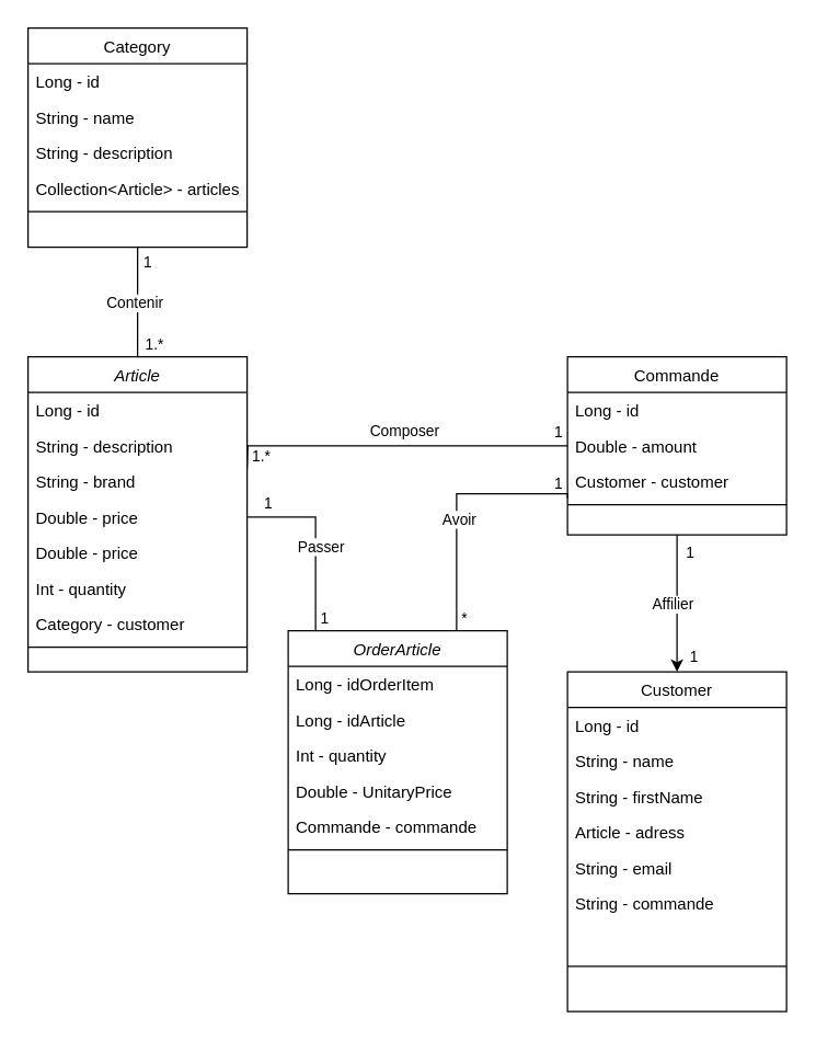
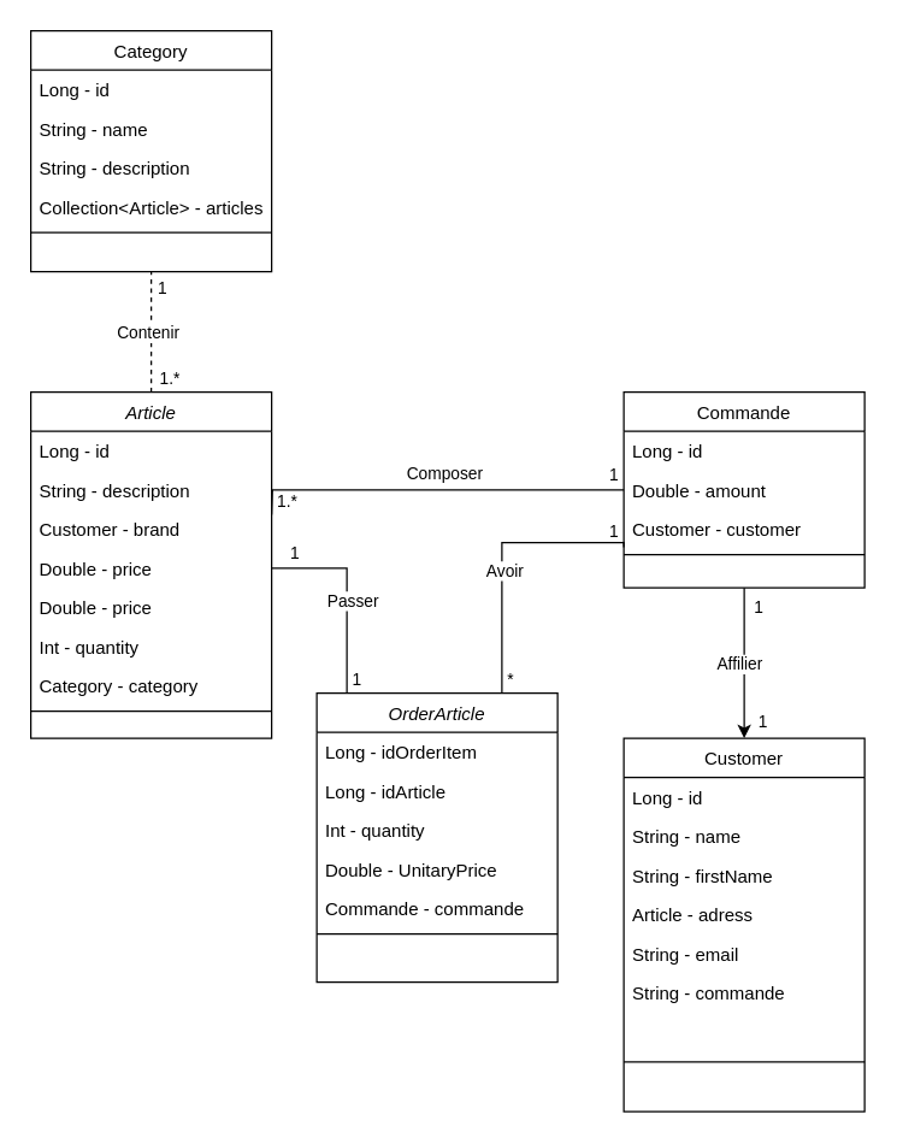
  <mxCell id="0" />
  <mxCell id="1" parent="0" />
  <mxCell id="2" value="Article" style="swimlane;fontStyle=2;align=center;verticalAlign=top;childLayout=stackLayout;horizontal=1;startSize=26;horizontalStack=0;resizeParent=1;resizeLast=0;collapsible=1;marginBottom=0;rounded=0;shadow=0;strokeWidth=1;" parent="1" vertex="1"><mxGeometry x="20" y="260" width="160" height="230" as="geometry"><mxRectangle x="230" y="140" width="160" height="26" as="alternateBounds" /></mxGeometry></mxCell>
  <mxCell id="3" value="Long - id" style="text;align=left;verticalAlign=top;spacingLeft=4;spacingRight=4;overflow=hidden;rotatable=0;points=[[0,0.5],[1,0.5]];portConstraint=eastwest;" parent="2" vertex="1"><mxGeometry y="26" width="160" height="26" as="geometry" /></mxCell>
  <mxCell id="4" value="String - description" style="text;align=left;verticalAlign=top;spacingLeft=4;spacingRight=4;overflow=hidden;rotatable=0;points=[[0,0.5],[1,0.5]];portConstraint=eastwest;rounded=0;shadow=0;html=0;" parent="2" vertex="1"><mxGeometry y="52" width="160" height="26" as="geometry" /></mxCell>
- <mxCell id="5" value="String - brand" style="text;align=left;verticalAlign=top;spacingLeft=4;spacingRight=4;overflow=hidden;rotatable=0;points=[[0,0.5],[1,0.5]];portConstraint=eastwest;rounded=0;shadow=0;html=0;" parent="2" vertex="1"><mxGeometry y="78" width="160" height="26" as="geometry" /></mxCell>
+ <mxCell id="5" value="Customer - brand" style="text;align=left;verticalAlign=top;spacingLeft=4;spacingRight=4;overflow=hidden;rotatable=0;points=[[0,0.5],[1,0.5]];portConstraint=eastwest;rounded=0;shadow=0;html=0;" parent="2" vertex="1"><mxGeometry y="78" width="160" height="26" as="geometry" /></mxCell>
  <mxCell id="6" value="Double - price" style="text;align=left;verticalAlign=top;spacingLeft=4;spacingRight=4;overflow=hidden;rotatable=0;points=[[0,0.5],[1,0.5]];portConstraint=eastwest;rounded=0;shadow=0;html=0;" parent="2" vertex="1"><mxGeometry y="104" width="160" height="26" as="geometry" /></mxCell>
  <mxCell id="7" value="Double - price" style="text;align=left;verticalAlign=top;spacingLeft=4;spacingRight=4;overflow=hidden;rotatable=0;points=[[0,0.5],[1,0.5]];portConstraint=eastwest;rounded=0;shadow=0;html=0;" parent="2" vertex="1"><mxGeometry y="130" width="160" height="26" as="geometry" /></mxCell>
  <mxCell id="8" value="Int - quantity" style="text;align=left;verticalAlign=top;spacingLeft=4;spacingRight=4;overflow=hidden;rotatable=0;points=[[0,0.5],[1,0.5]];portConstraint=eastwest;rounded=0;shadow=0;html=0;" parent="2" vertex="1"><mxGeometry y="156" width="160" height="26" as="geometry" /></mxCell>
- <mxCell id="9" value="Category - customer" style="text;align=left;verticalAlign=top;spacingLeft=4;spacingRight=4;overflow=hidden;rotatable=0;points=[[0,0.5],[1,0.5]];portConstraint=eastwest;rounded=0;shadow=0;html=0;" parent="2" vertex="1"><mxGeometry y="182" width="160" height="26" as="geometry" /></mxCell>
+ <mxCell id="9" value="Category - category" style="text;align=left;verticalAlign=top;spacingLeft=4;spacingRight=4;overflow=hidden;rotatable=0;points=[[0,0.5],[1,0.5]];portConstraint=eastwest;rounded=0;shadow=0;html=0;" parent="2" vertex="1"><mxGeometry y="182" width="160" height="26" as="geometry" /></mxCell>
  <mxCell id="10" value="" style="line;html=1;strokeWidth=1;align=left;verticalAlign=middle;spacingTop=-1;spacingLeft=3;spacingRight=3;rotatable=0;labelPosition=right;points=[];portConstraint=eastwest;" parent="2" vertex="1"><mxGeometry y="208" width="160" height="8" as="geometry" /></mxCell>
  <mxCell id="11" value="Category" style="swimlane;fontStyle=0;align=center;verticalAlign=top;childLayout=stackLayout;horizontal=1;startSize=26;horizontalStack=0;resizeParent=1;resizeLast=0;collapsible=1;marginBottom=0;rounded=0;shadow=0;strokeWidth=1;" parent="1" vertex="1"><mxGeometry x="20" y="20" width="160" height="160" as="geometry"><mxRectangle x="130" y="380" width="160" height="26" as="alternateBounds" /></mxGeometry></mxCell>
  <mxCell id="12" value="Long - id" style="text;align=left;verticalAlign=top;spacingLeft=4;spacingRight=4;overflow=hidden;rotatable=0;points=[[0,0.5],[1,0.5]];portConstraint=eastwest;" parent="11" vertex="1"><mxGeometry y="26" width="160" height="26" as="geometry" /></mxCell>
  <mxCell id="13" value="String - name" style="text;align=left;verticalAlign=top;spacingLeft=4;spacingRight=4;overflow=hidden;rotatable=0;points=[[0,0.5],[1,0.5]];portConstraint=eastwest;rounded=0;shadow=0;html=0;" parent="11" vertex="1"><mxGeometry y="52" width="160" height="26" as="geometry" /></mxCell>
  <mxCell id="14" value="String - description" style="text;align=left;verticalAlign=top;spacingLeft=4;spacingRight=4;overflow=hidden;rotatable=0;points=[[0,0.5],[1,0.5]];portConstraint=eastwest;rounded=0;shadow=0;html=0;" parent="11" vertex="1"><mxGeometry y="78" width="160" height="26" as="geometry" /></mxCell>
  <mxCell id="15" value="Collection&lt;Article&gt; - articles" style="text;align=left;verticalAlign=top;spacingLeft=4;spacingRight=4;overflow=hidden;rotatable=0;points=[[0,0.5],[1,0.5]];portConstraint=eastwest;rounded=0;shadow=0;html=0;" parent="11" vertex="1"><mxGeometry y="104" width="160" height="26" as="geometry" /></mxCell>
  <mxCell id="16" value="" style="line;html=1;strokeWidth=1;align=left;verticalAlign=middle;spacingTop=-1;spacingLeft=3;spacingRight=3;rotatable=0;labelPosition=right;points=[];portConstraint=eastwest;" parent="11" vertex="1"><mxGeometry y="130" width="160" height="8" as="geometry" /></mxCell>
  <mxCell id="17" value="Customer" style="swimlane;fontStyle=0;align=center;verticalAlign=top;childLayout=stackLayout;horizontal=1;startSize=26;horizontalStack=0;resizeParent=1;resizeLast=0;collapsible=1;marginBottom=0;rounded=0;shadow=0;strokeWidth=1;" parent="1" vertex="1"><mxGeometry x="414" y="490" width="160" height="248" as="geometry"><mxRectangle x="130" y="380" width="160" height="26" as="alternateBounds" /></mxGeometry></mxCell>
  <mxCell id="18" value="Long - id" style="text;align=left;verticalAlign=top;spacingLeft=4;spacingRight=4;overflow=hidden;rotatable=0;points=[[0,0.5],[1,0.5]];portConstraint=eastwest;" parent="17" vertex="1"><mxGeometry y="26" width="160" height="26" as="geometry" /></mxCell>
  <mxCell id="19" value="String - name" style="text;align=left;verticalAlign=top;spacingLeft=4;spacingRight=4;overflow=hidden;rotatable=0;points=[[0,0.5],[1,0.5]];portConstraint=eastwest;rounded=0;shadow=0;html=0;" parent="17" vertex="1"><mxGeometry y="52" width="160" height="26" as="geometry" /></mxCell>
  <mxCell id="20" value="String - firstName" style="text;align=left;verticalAlign=top;spacingLeft=4;spacingRight=4;overflow=hidden;rotatable=0;points=[[0,0.5],[1,0.5]];portConstraint=eastwest;" parent="17" vertex="1"><mxGeometry y="78" width="160" height="26" as="geometry" /></mxCell>
  <mxCell id="21" value="Article - adress" style="text;align=left;verticalAlign=top;spacingLeft=4;spacingRight=4;overflow=hidden;rotatable=0;points=[[0,0.5],[1,0.5]];portConstraint=eastwest;" parent="17" vertex="1"><mxGeometry y="104" width="160" height="26" as="geometry" /></mxCell>
  <mxCell id="22" value="String - email" style="text;align=left;verticalAlign=top;spacingLeft=4;spacingRight=4;overflow=hidden;rotatable=0;points=[[0,0.5],[1,0.5]];portConstraint=eastwest;" parent="17" vertex="1"><mxGeometry y="130" width="160" height="26" as="geometry" /></mxCell>
  <mxCell id="23" value="String - commande" style="text;align=left;verticalAlign=top;spacingLeft=4;spacingRight=4;overflow=hidden;rotatable=0;points=[[0,0.5],[1,0.5]];portConstraint=eastwest;rounded=0;shadow=0;html=0;" parent="17" vertex="1"><mxGeometry y="156" width="160" height="26" as="geometry" /></mxCell>
  <mxCell id="24" value="" style="line;html=1;strokeWidth=1;align=left;verticalAlign=middle;spacingTop=-1;spacingLeft=3;spacingRight=3;rotatable=0;labelPosition=right;points=[];portConstraint=eastwest;" parent="17" vertex="1"><mxGeometry y="182" width="160" height="66" as="geometry" /></mxCell>
  <mxCell id="25" value="Commande" style="swimlane;fontStyle=0;align=center;verticalAlign=top;childLayout=stackLayout;horizontal=1;startSize=26;horizontalStack=0;resizeParent=1;resizeLast=0;collapsible=1;marginBottom=0;rounded=0;shadow=0;strokeWidth=1;" parent="1" vertex="1"><mxGeometry x="414" y="260" width="160" height="130" as="geometry"><mxRectangle x="130" y="380" width="160" height="26" as="alternateBounds" /></mxGeometry></mxCell>
  <mxCell id="26" value="Long - id" style="text;align=left;verticalAlign=top;spacingLeft=4;spacingRight=4;overflow=hidden;rotatable=0;points=[[0,0.5],[1,0.5]];portConstraint=eastwest;" parent="25" vertex="1"><mxGeometry y="26" width="160" height="26" as="geometry" /></mxCell>
  <mxCell id="27" value="Double - amount" style="text;align=left;verticalAlign=top;spacingLeft=4;spacingRight=4;overflow=hidden;rotatable=0;points=[[0,0.5],[1,0.5]];portConstraint=eastwest;rounded=0;shadow=0;html=0;" parent="25" vertex="1"><mxGeometry y="52" width="160" height="26" as="geometry" /></mxCell>
  <mxCell id="28" value="Customer - customer" style="text;align=left;verticalAlign=top;spacingLeft=4;spacingRight=4;overflow=hidden;rotatable=0;points=[[0,0.5],[1,0.5]];portConstraint=eastwest;rounded=0;shadow=0;html=0;" parent="25" vertex="1"><mxGeometry y="78" width="160" height="26" as="geometry" /></mxCell>
  <mxCell id="29" value="" style="line;html=1;strokeWidth=1;align=left;verticalAlign=middle;spacingTop=-1;spacingLeft=3;spacingRight=3;rotatable=0;labelPosition=right;points=[];portConstraint=eastwest;" parent="25" vertex="1"><mxGeometry y="104" width="160" height="8" as="geometry" /></mxCell>
  <mxCell id="30" value="" style="endArrow=none;html=1;edgeStyle=orthogonalEdgeStyle;rounded=0;entryX=0;entryY=0.5;entryDx=0;entryDy=0;" parent="1" target="27" edge="1"><mxGeometry relative="1" as="geometry"><mxPoint x="180" y="341.5" as="sourcePoint" /><mxPoint x="340" y="341.5" as="targetPoint" /></mxGeometry></mxCell>
  <mxCell id="31" value="1.*" style="edgeLabel;resizable=0;html=1;align=left;verticalAlign=bottom;" parent="30" connectable="0" vertex="1"><mxGeometry x="-1" relative="1" as="geometry"><mxPoint x="2" y="-1" as="offset" /></mxGeometry></mxCell>
  <mxCell id="32" value="1" style="edgeLabel;resizable=0;html=1;align=right;verticalAlign=bottom;" parent="30" connectable="0" vertex="1"><mxGeometry x="1" relative="1" as="geometry"><mxPoint x="-3" y="-2" as="offset" /></mxGeometry></mxCell>
  <mxCell id="33" value="Composer" style="edgeLabel;html=1;align=center;verticalAlign=middle;resizable=0;points=[];" parent="30" vertex="1" connectable="0"><mxGeometry x="0.342" y="-2" relative="1" as="geometry"><mxPoint x="-37" y="-14" as="offset" /></mxGeometry></mxCell>
- <mxCell id="34" value="" style="endArrow=none;html=1;edgeStyle=orthogonalEdgeStyle;rounded=0;exitX=0.5;exitY=0;exitDx=0;exitDy=0;entryX=0.5;entryY=1;entryDx=0;entryDy=0;" parent="1" source="2" target="11" edge="1"><mxGeometry relative="1" as="geometry"><mxPoint x="160" y="430" as="sourcePoint" /><mxPoint x="320" y="430" as="targetPoint" /></mxGeometry></mxCell>
+ <mxCell id="34" value="" style="endArrow=none;html=1;edgeStyle=orthogonalEdgeStyle;rounded=0;exitX=0.5;exitY=0;exitDx=0;exitDy=0;entryX=0.5;entryY=1;entryDx=0;entryDy=0;dashed=1;" parent="1" source="2" target="11" edge="1"><mxGeometry relative="1" as="geometry"><mxPoint x="160" y="430" as="sourcePoint" /><mxPoint x="320" y="430" as="targetPoint" /></mxGeometry></mxCell>
  <mxCell id="35" value="1.*" style="edgeLabel;resizable=0;html=1;align=left;verticalAlign=bottom;" parent="34" connectable="0" vertex="1"><mxGeometry x="-1" relative="1" as="geometry"><mxPoint x="4" y="-1" as="offset" /></mxGeometry></mxCell>
  <mxCell id="36" value="1" style="edgeLabel;resizable=0;html=1;align=right;verticalAlign=bottom;" parent="34" connectable="0" vertex="1"><mxGeometry x="1" relative="1" as="geometry"><mxPoint x="11" y="19" as="offset" /></mxGeometry></mxCell>
  <mxCell id="37" value="Contenir" style="edgeLabel;html=1;align=center;verticalAlign=middle;resizable=0;points=[];" parent="34" vertex="1" connectable="0"><mxGeometry y="3" relative="1" as="geometry"><mxPoint as="offset" /></mxGeometry></mxCell>
  <mxCell id="38" value="OrderArticle" style="swimlane;fontStyle=2;align=center;verticalAlign=top;childLayout=stackLayout;horizontal=1;startSize=26;horizontalStack=0;resizeParent=1;resizeLast=0;collapsible=1;marginBottom=0;rounded=0;shadow=0;strokeWidth=1;" parent="1" vertex="1"><mxGeometry x="210" y="460" width="160" height="192" as="geometry"><mxRectangle x="230" y="140" width="160" height="26" as="alternateBounds" /></mxGeometry></mxCell>
  <mxCell id="39" value="Long - idOrderItem" style="text;align=left;verticalAlign=top;spacingLeft=4;spacingRight=4;overflow=hidden;rotatable=0;points=[[0,0.5],[1,0.5]];portConstraint=eastwest;" parent="38" vertex="1"><mxGeometry y="26" width="160" height="26" as="geometry" /></mxCell>
  <mxCell id="40" value="Long - idArticle" style="text;align=left;verticalAlign=top;spacingLeft=4;spacingRight=4;overflow=hidden;rotatable=0;points=[[0,0.5],[1,0.5]];portConstraint=eastwest;rounded=0;shadow=0;html=0;" parent="38" vertex="1"><mxGeometry y="52" width="160" height="26" as="geometry" /></mxCell>
  <mxCell id="41" value="Int - quantity" style="text;align=left;verticalAlign=top;spacingLeft=4;spacingRight=4;overflow=hidden;rotatable=0;points=[[0,0.5],[1,0.5]];portConstraint=eastwest;rounded=0;shadow=0;html=0;" parent="38" vertex="1"><mxGeometry y="78" width="160" height="26" as="geometry" /></mxCell>
  <mxCell id="42" value="Double - UnitaryPrice" style="text;align=left;verticalAlign=top;spacingLeft=4;spacingRight=4;overflow=hidden;rotatable=0;points=[[0,0.5],[1,0.5]];portConstraint=eastwest;rounded=0;shadow=0;html=0;" parent="38" vertex="1"><mxGeometry y="104" width="160" height="26" as="geometry" /></mxCell>
  <mxCell id="43" value="Commande - commande" style="text;align=left;verticalAlign=top;spacingLeft=4;spacingRight=4;overflow=hidden;rotatable=0;points=[[0,0.5],[1,0.5]];portConstraint=eastwest;rounded=0;shadow=0;html=0;" parent="38" vertex="1"><mxGeometry y="130" width="160" height="26" as="geometry" /></mxCell>
  <mxCell id="44" value="" style="line;html=1;strokeWidth=1;align=left;verticalAlign=middle;spacingTop=-1;spacingLeft=3;spacingRight=3;rotatable=0;labelPosition=right;points=[];portConstraint=eastwest;" parent="38" vertex="1"><mxGeometry y="156" width="160" height="8" as="geometry" /></mxCell>
  <mxCell id="45" value="" style="endArrow=none;html=1;edgeStyle=orthogonalEdgeStyle;rounded=0;entryX=0;entryY=1;entryDx=0;entryDy=0;" parent="1" source="38" edge="1"><mxGeometry relative="1" as="geometry"><mxPoint x="313.04" y="432.04" as="sourcePoint" /><mxPoint x="414" y="363" as="targetPoint" /><Array as="points"><mxPoint x="333" y="360" /><mxPoint x="414" y="360" /></Array></mxGeometry></mxCell>
  <mxCell id="46" value="*" style="edgeLabel;resizable=0;html=1;align=left;verticalAlign=bottom;" parent="45" connectable="0" vertex="1"><mxGeometry x="-1" relative="1" as="geometry"><mxPoint x="2" y="-1" as="offset" /></mxGeometry></mxCell>
  <mxCell id="47" value="1" style="edgeLabel;resizable=0;html=1;align=right;verticalAlign=bottom;" parent="45" connectable="0" vertex="1"><mxGeometry x="1" relative="1" as="geometry"><mxPoint x="-3" y="-2" as="offset" /></mxGeometry></mxCell>
  <mxCell id="48" value="Avoir" style="edgeLabel;html=1;align=center;verticalAlign=middle;resizable=0;points=[];" parent="45" vertex="1" connectable="0"><mxGeometry x="-0.109" y="-1" relative="1" as="geometry"><mxPoint as="offset" /></mxGeometry></mxCell>
  <mxCell id="49" value="" style="endArrow=none;html=1;edgeStyle=orthogonalEdgeStyle;rounded=0;" parent="1" target="6" edge="1"><mxGeometry relative="1" as="geometry"><mxPoint x="230" y="460" as="sourcePoint" /><mxPoint x="311" y="363" as="targetPoint" /><Array as="points"><mxPoint x="230" y="377" /></Array></mxGeometry></mxCell>
  <mxCell id="50" value="1" style="edgeLabel;resizable=0;html=1;align=left;verticalAlign=bottom;" parent="49" connectable="0" vertex="1"><mxGeometry x="-1" relative="1" as="geometry"><mxPoint x="2" y="-1" as="offset" /></mxGeometry></mxCell>
  <mxCell id="51" value="1" style="edgeLabel;resizable=0;html=1;align=right;verticalAlign=bottom;" parent="49" connectable="0" vertex="1"><mxGeometry x="1" relative="1" as="geometry"><mxPoint x="19" y="-2" as="offset" /></mxGeometry></mxCell>
  <mxCell id="52" value="Passer" style="edgeLabel;html=1;align=center;verticalAlign=middle;resizable=0;points=[];" parent="49" vertex="1" connectable="0"><mxGeometry x="-0.068" y="-3" relative="1" as="geometry"><mxPoint as="offset" /></mxGeometry></mxCell>
  <mxCell id="53" value="" style="endArrow=classic;html=1;edgeStyle=orthogonalEdgeStyle;rounded=0;entryX=0.5;entryY=0;entryDx=0;entryDy=0;exitX=0.5;exitY=1;exitDx=0;exitDy=0;" parent="1" source="25" target="17" edge="1"><mxGeometry relative="1" as="geometry"><mxPoint x="423" y="436.5" as="sourcePoint" /><mxPoint x="657" y="420" as="targetPoint" /></mxGeometry></mxCell>
  <mxCell id="54" value="1" style="edgeLabel;resizable=0;html=1;align=left;verticalAlign=bottom;" parent="53" connectable="0" vertex="1"><mxGeometry x="-1" relative="1" as="geometry"><mxPoint x="5" y="21" as="offset" /></mxGeometry></mxCell>
  <mxCell id="55" value="1" style="edgeLabel;resizable=0;html=1;align=right;verticalAlign=bottom;" parent="53" connectable="0" vertex="1"><mxGeometry x="1" relative="1" as="geometry"><mxPoint x="16" y="-3" as="offset" /></mxGeometry></mxCell>
  <mxCell id="56" value="Affilier" style="edgeLabel;html=1;align=center;verticalAlign=middle;resizable=0;points=[];" parent="53" vertex="1" connectable="0"><mxGeometry x="0.342" y="-2" relative="1" as="geometry"><mxPoint x="-2" y="-17" as="offset" /></mxGeometry></mxCell>
